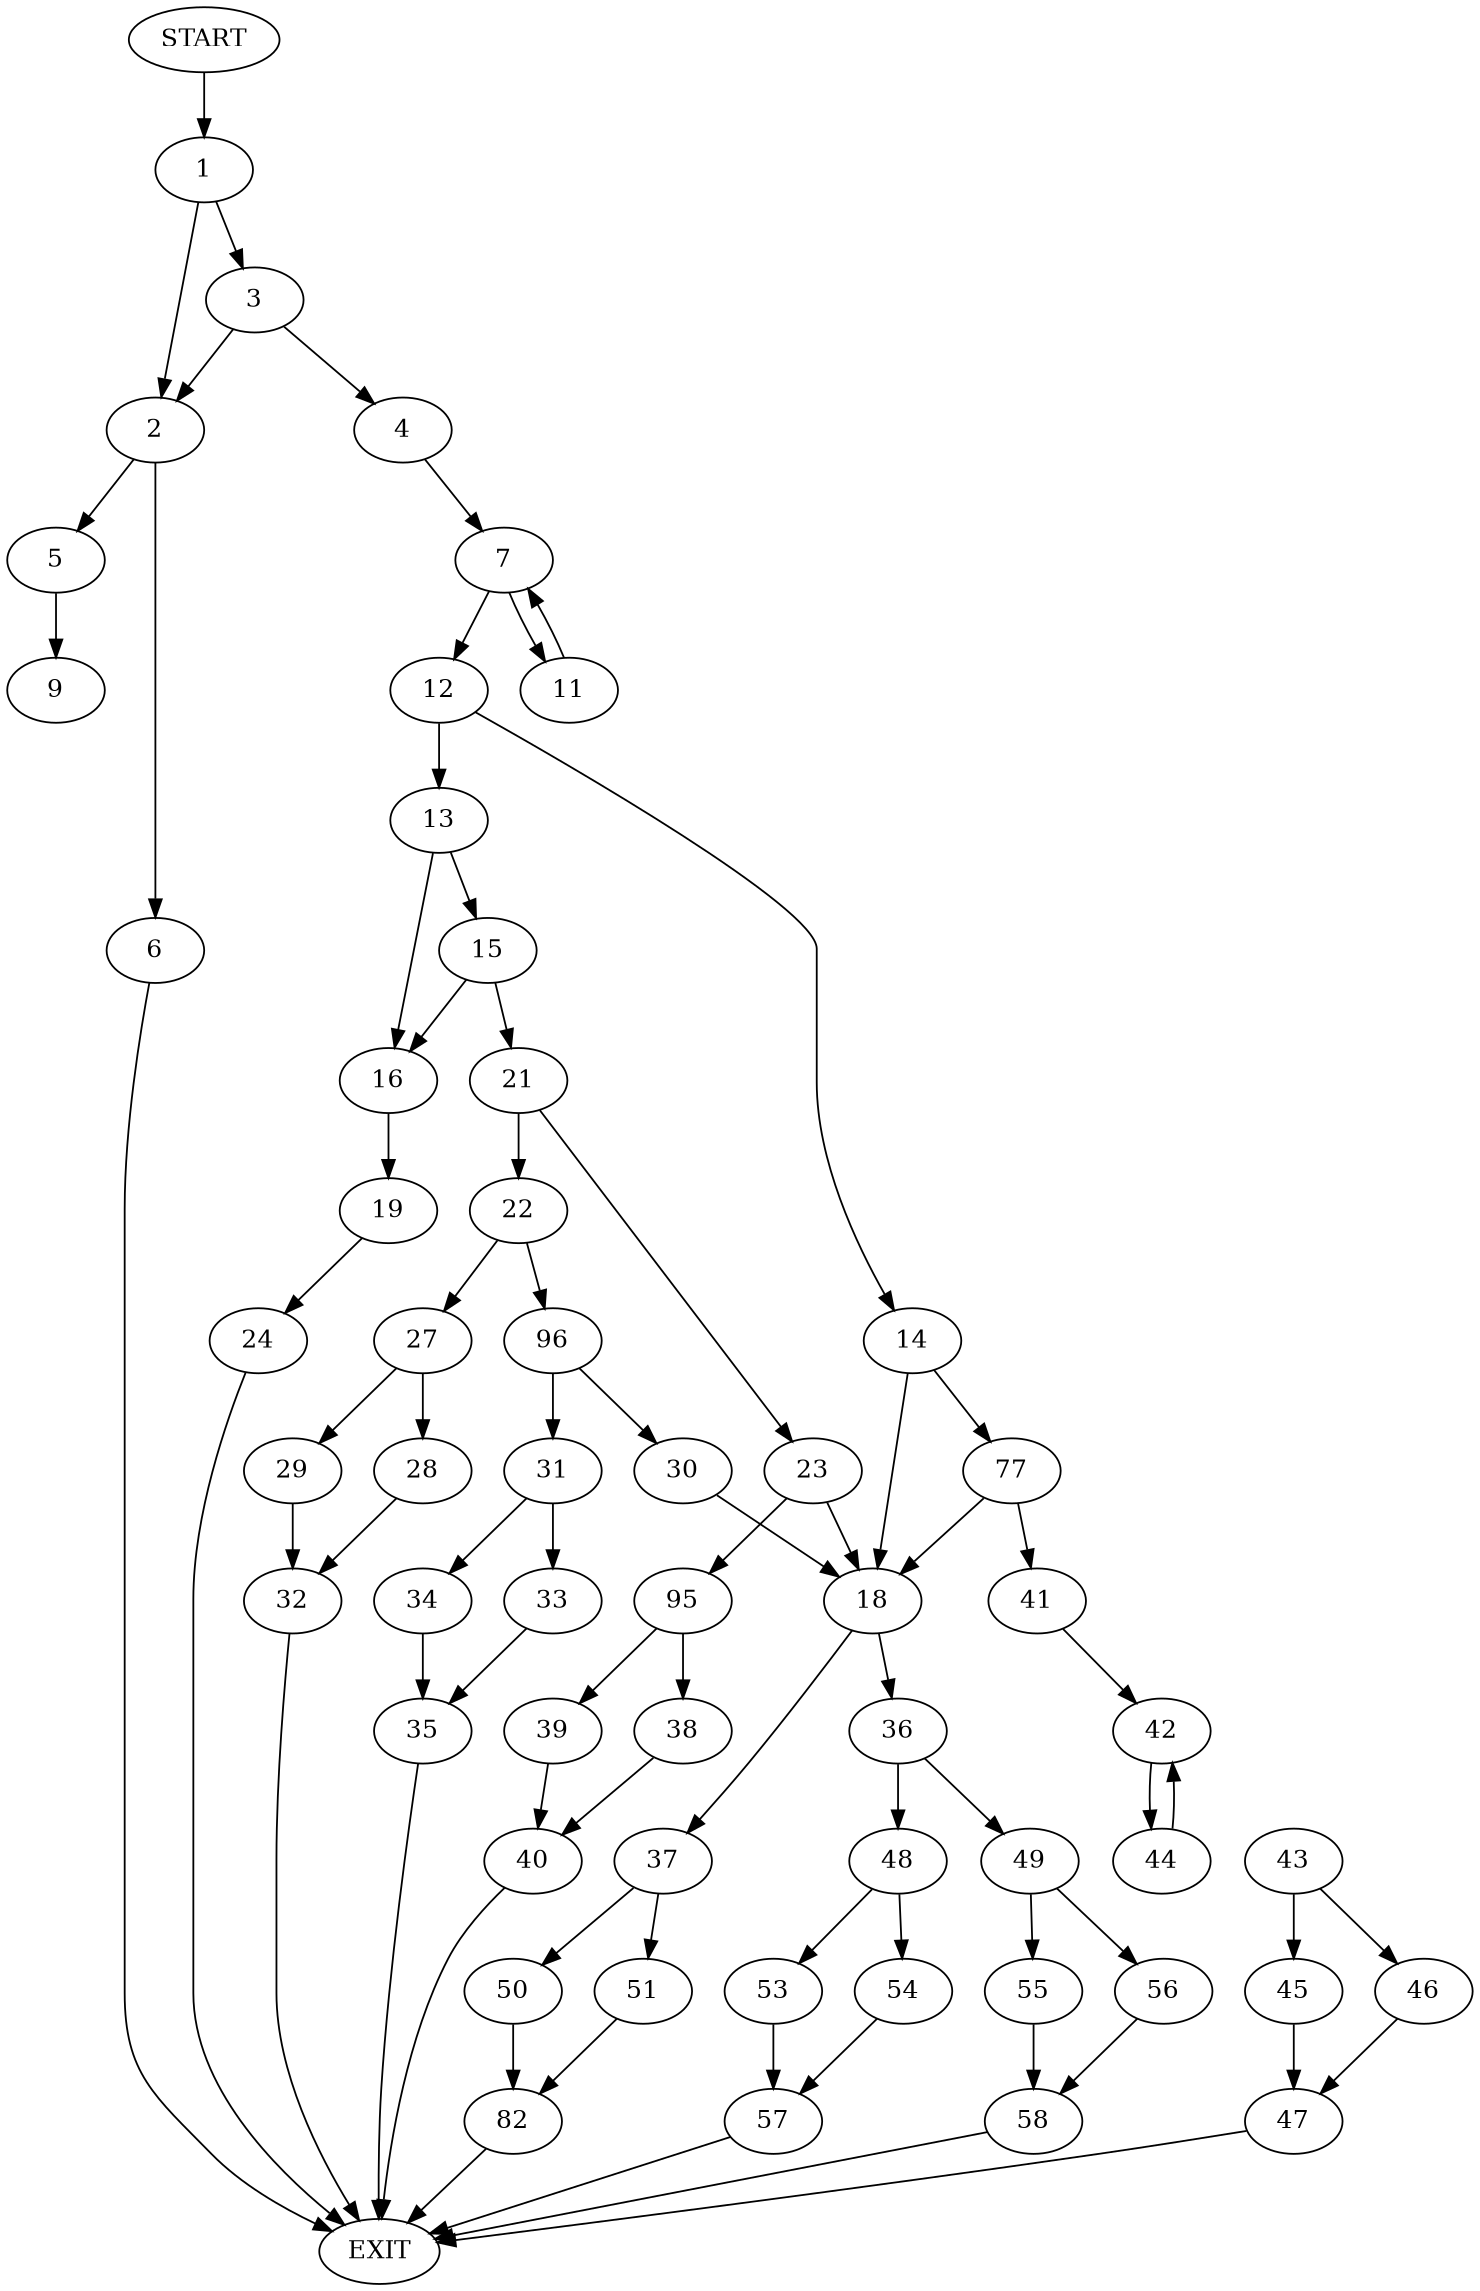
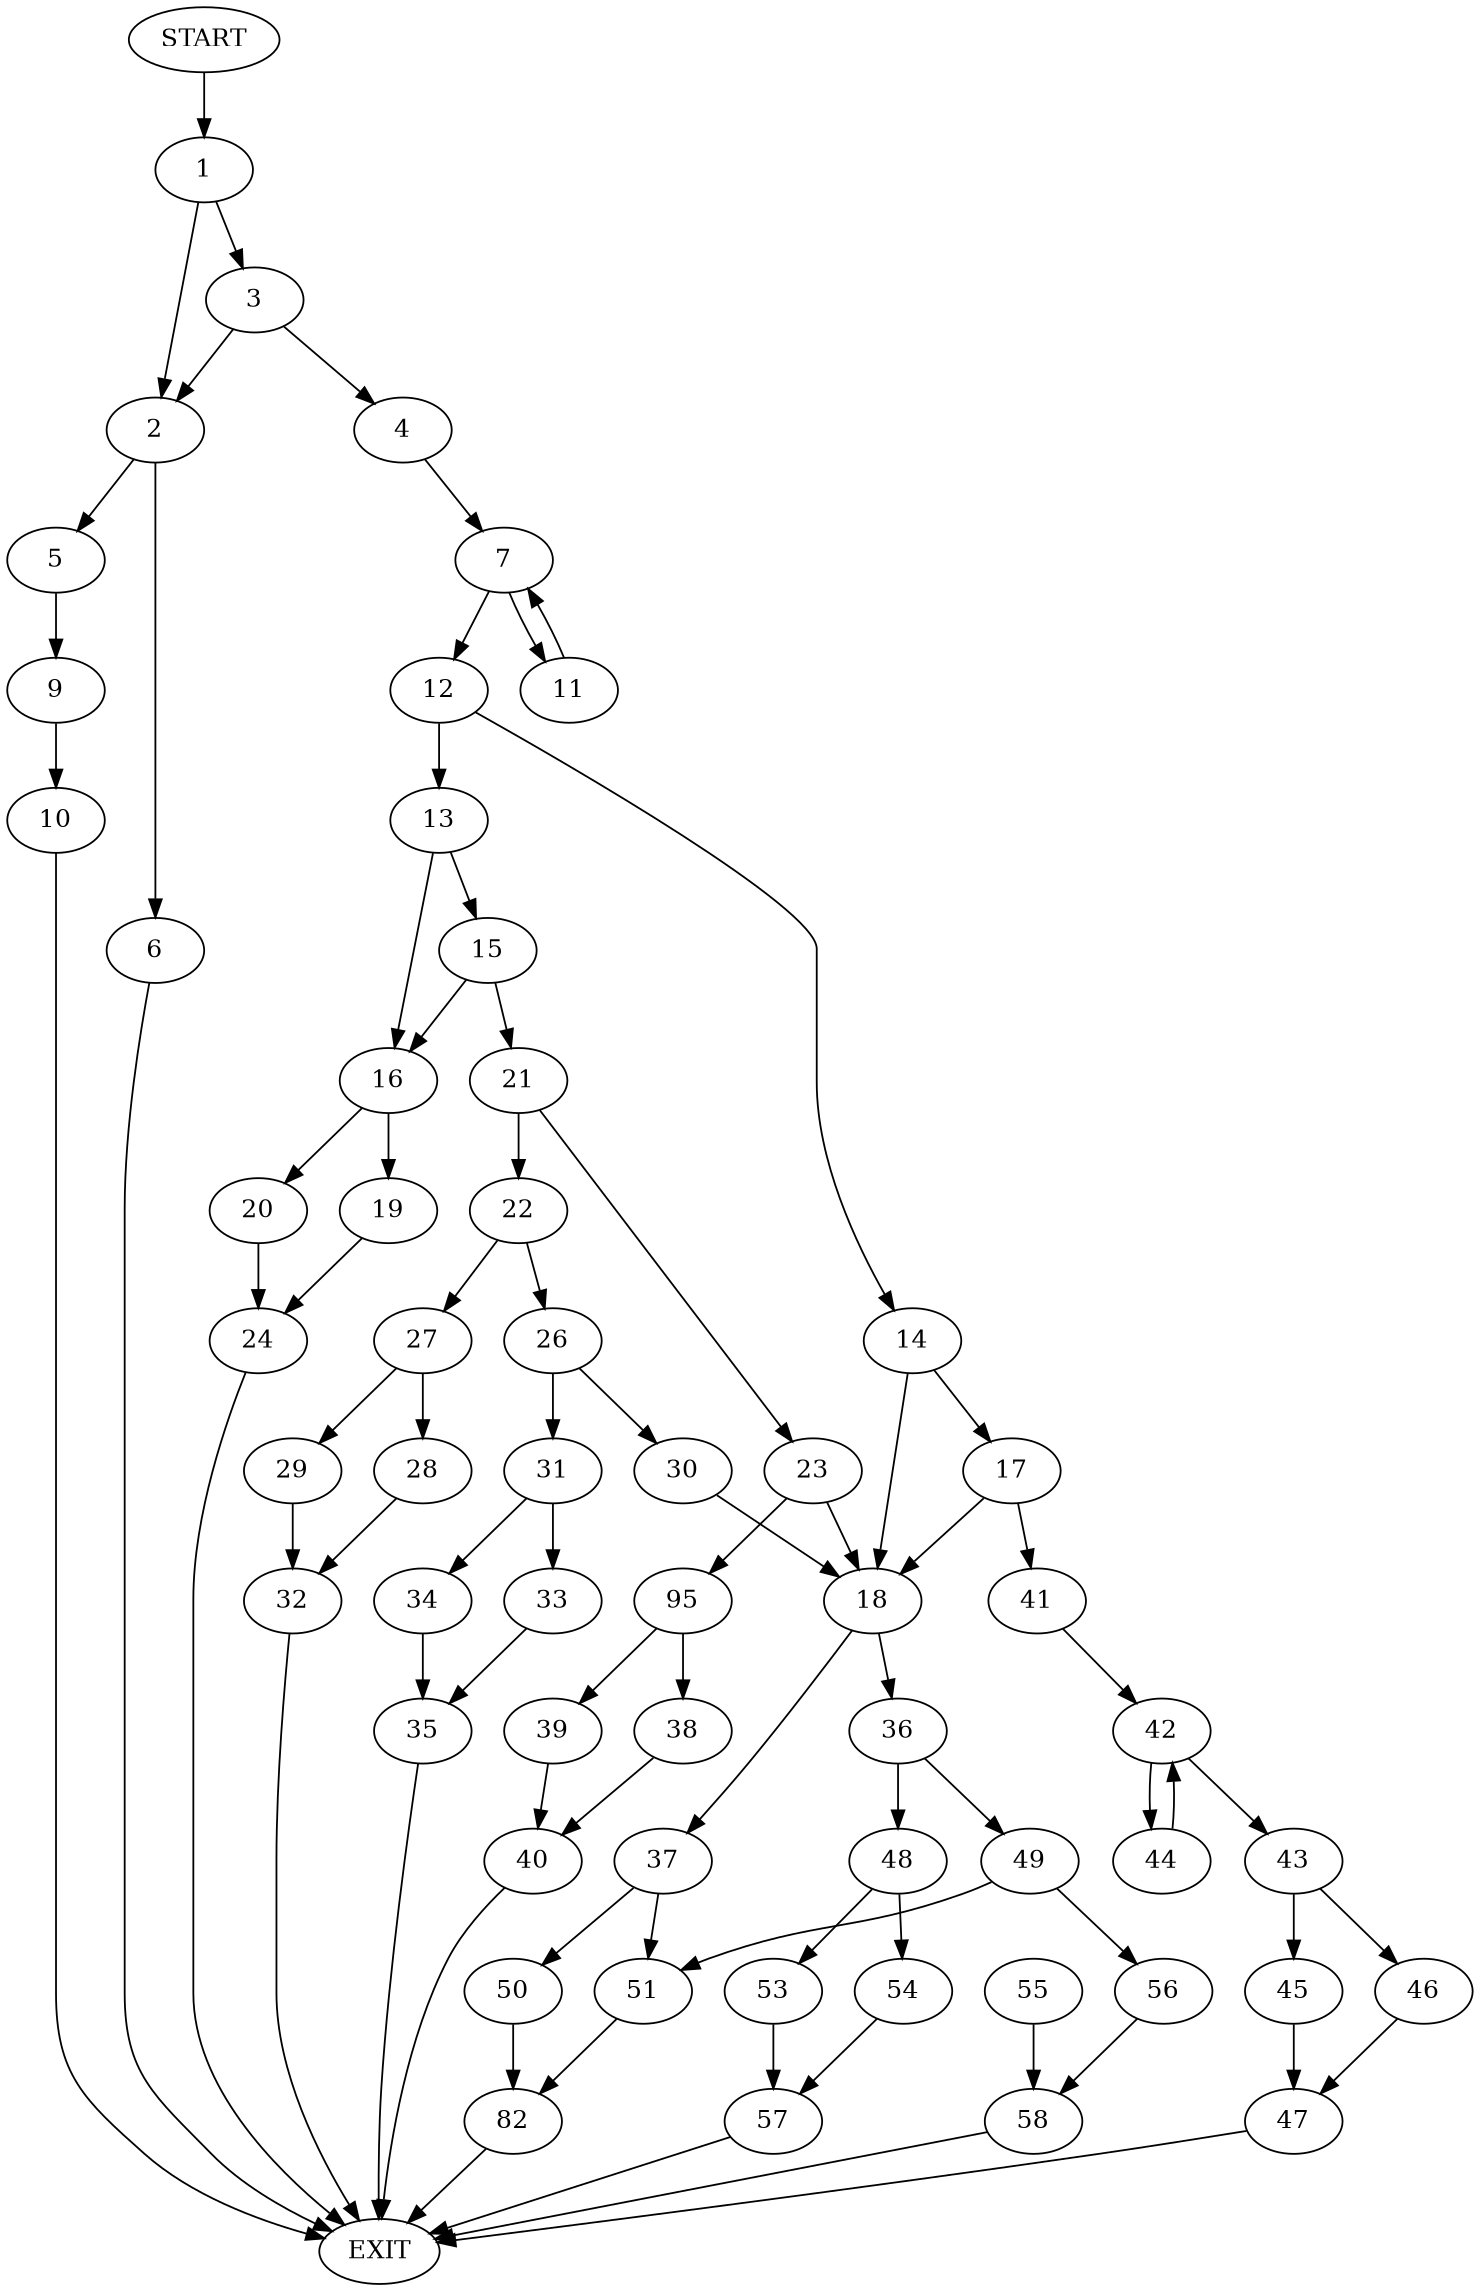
  digraph {
    n1 [label=START]
    1
    2
    3
    n5 [label=EXIT]
    5
    6
    4
    9
    7
    11
    12
+   10
    13
    14
    15
    16
-   17 [label=77]
+   17
    18
    21
    19
+   20
    41
    36
    37
    22
    23
    24
    42
    48
    49
    50
    51
-   26 [label=96]
+   26
    27
    n36 [label=95]
    30
    31
    28
    29
    38
    39
    40
    33
    34
    32
    35
    53
    54
    55
    56
    n52 [label=82]
    43
    44
    45
    46
    47
    57
    58
    n1 -> 1
    1 -> 2
    1 -> 3
    2 -> 5
    2 -> 6
    3 -> 2
    3 -> 4
    5 -> 9
    6 -> n5
    4 -> 7
+   9 -> 10
    7 -> 11
    7 -> 12
    11 -> 7
    12 -> 13
    12 -> 14
+   10 -> n5
    13 -> 15
    13 -> 16
    14 -> 17
    14 -> 18
    15 -> 16
    15 -> 21
    16 -> 19
+   16 -> 20
    17 -> 18
    17 -> 41
    18 -> 36
    18 -> 37
    21 -> 22
    21 -> 23
    19 -> 24
+   20 -> 24
    41 -> 42
    36 -> 48
    36 -> 49
    37 -> 50
    37 -> 51
    22 -> 26
    22 -> 27
    23 -> 18
    23 -> n36
    24 -> n5
+   42 -> 43
    42 -> 44
    48 -> 53
    48 -> 54
-   49 -> 55
+   49 -> 51
    49 -> 56
    50 -> n52
    51 -> n52
    26 -> 30
    26 -> 31
    27 -> 28
    27 -> 29
    n36 -> 38
    n36 -> 39
    30 -> 18
    31 -> 33
    31 -> 34
    28 -> 32
    29 -> 32
    38 -> 40
    39 -> 40
    40 -> n5
    33 -> 35
    34 -> 35
    32 -> n5
    35 -> n5
    53 -> 57
    54 -> 57
    55 -> 58
    56 -> 58
    n52 -> n5
    43 -> 45
    43 -> 46
    44 -> 42
    45 -> 47
    46 -> 47
    47 -> n5
    57 -> n5
    58 -> n5
  }
